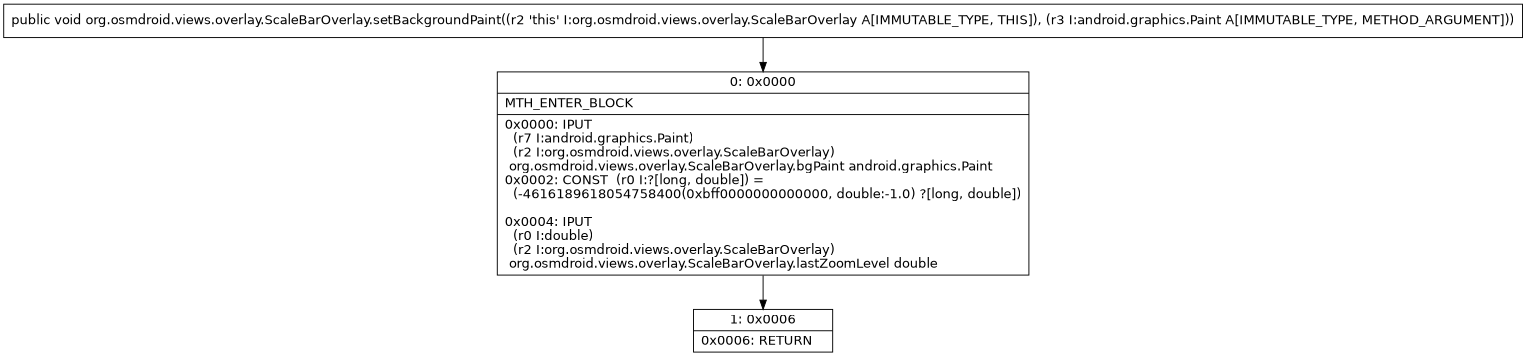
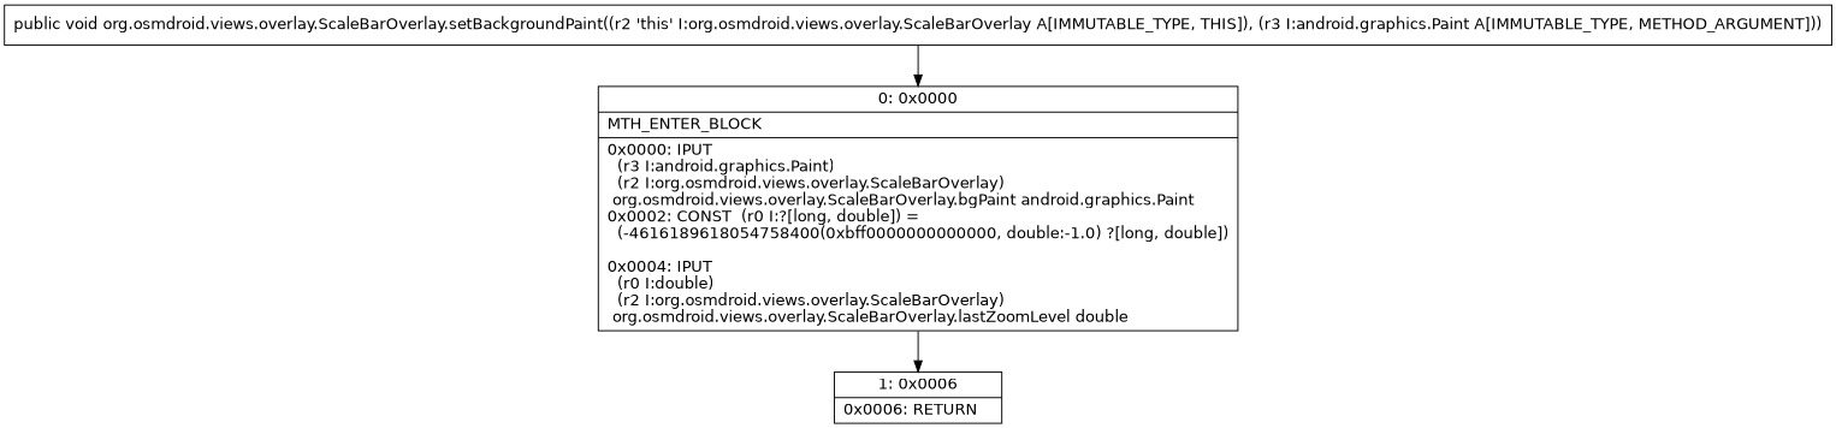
  digraph {
    fontname="DejaVu Sans"
    node [shape=record fontname="DejaVu Sans"]
    edge [fontname="DejaVu Sans"]
-   n1 [label="{0\:\ 0x0000|MTH_ENTER_BLOCK\l|0x0000: IPUT  \l  (r7 I:android.graphics.Paint)\l  (r2 I:org.osmdroid.views.overlay.ScaleBarOverlay)\l org.osmdroid.views.overlay.ScaleBarOverlay.bgPaint android.graphics.Paint \l0x0002: CONST  (r0 I:?[long, double]) = \l  (\-4616189618054758400(0xbff0000000000000, double:\-1.0) ?[long, double])\l \l0x0004: IPUT  \l  (r0 I:double)\l  (r2 I:org.osmdroid.views.overlay.ScaleBarOverlay)\l org.osmdroid.views.overlay.ScaleBarOverlay.lastZoomLevel double \l}"]
+   n1 [label="{0\:\ 0x0000|MTH_ENTER_BLOCK\l|0x0000: IPUT  \l  (r3 I:android.graphics.Paint)\l  (r2 I:org.osmdroid.views.overlay.ScaleBarOverlay)\l org.osmdroid.views.overlay.ScaleBarOverlay.bgPaint android.graphics.Paint \l0x0002: CONST  (r0 I:?[long, double]) = \l  (\-4616189618054758400(0xbff0000000000000, double:\-1.0) ?[long, double])\l \l0x0004: IPUT  \l  (r0 I:double)\l  (r2 I:org.osmdroid.views.overlay.ScaleBarOverlay)\l org.osmdroid.views.overlay.ScaleBarOverlay.lastZoomLevel double \l}"]
    n2 [label="{1\:\ 0x0006|0x0006: RETURN   \l}"]
    n3 [label="{public void org.osmdroid.views.overlay.ScaleBarOverlay.setBackgroundPaint((r2 'this' I:org.osmdroid.views.overlay.ScaleBarOverlay A[IMMUTABLE_TYPE, THIS]), (r3 I:android.graphics.Paint A[IMMUTABLE_TYPE, METHOD_ARGUMENT])) }"]
    n1 -> n2
    n3 -> n1
  }
